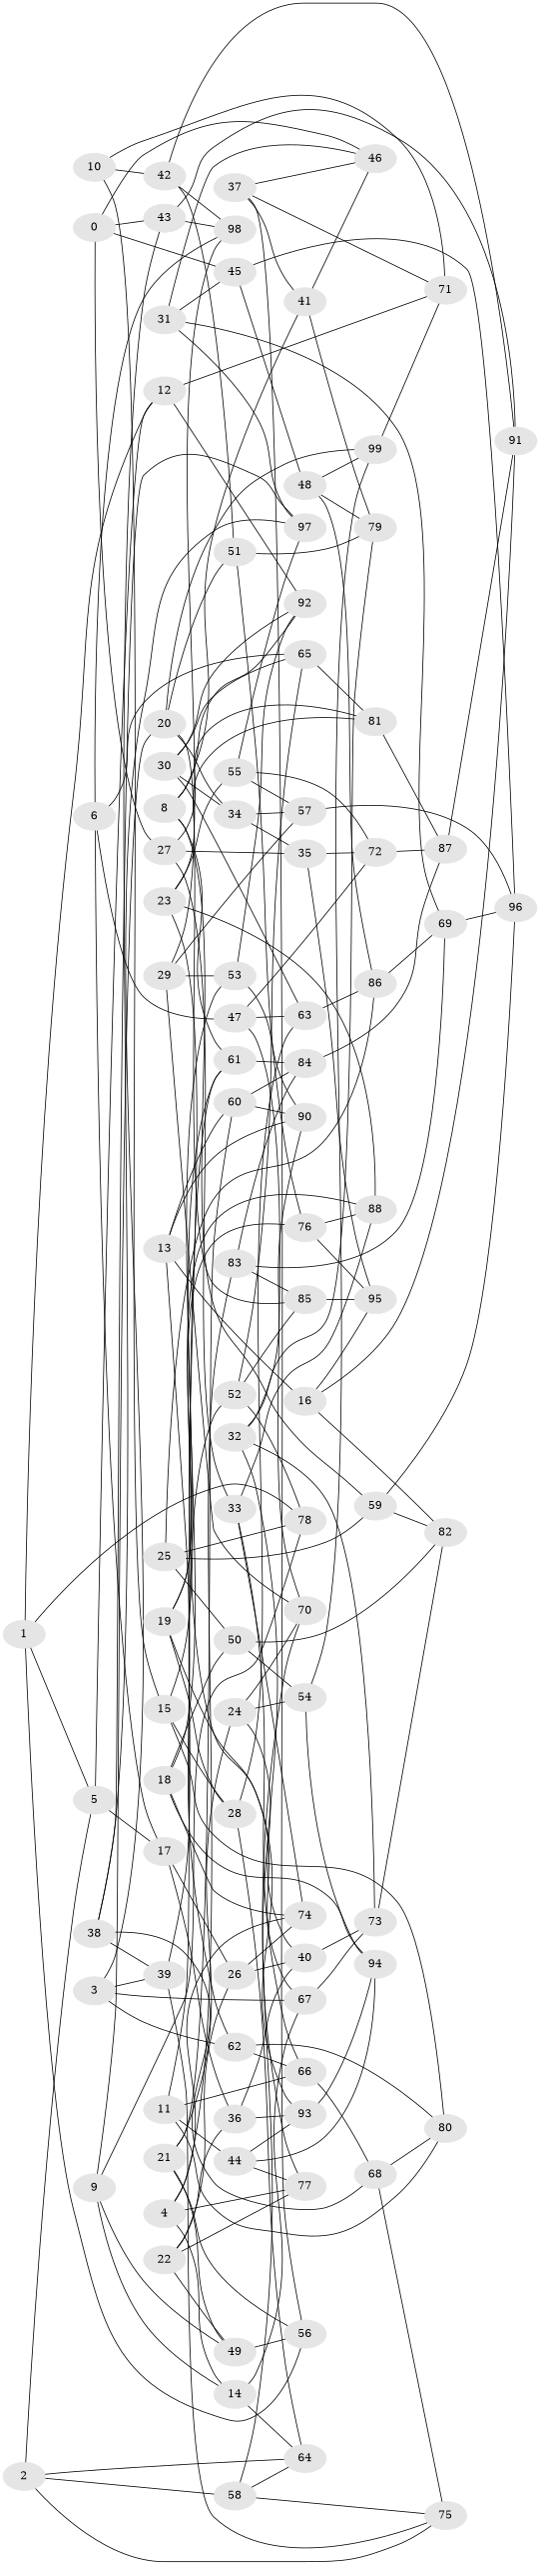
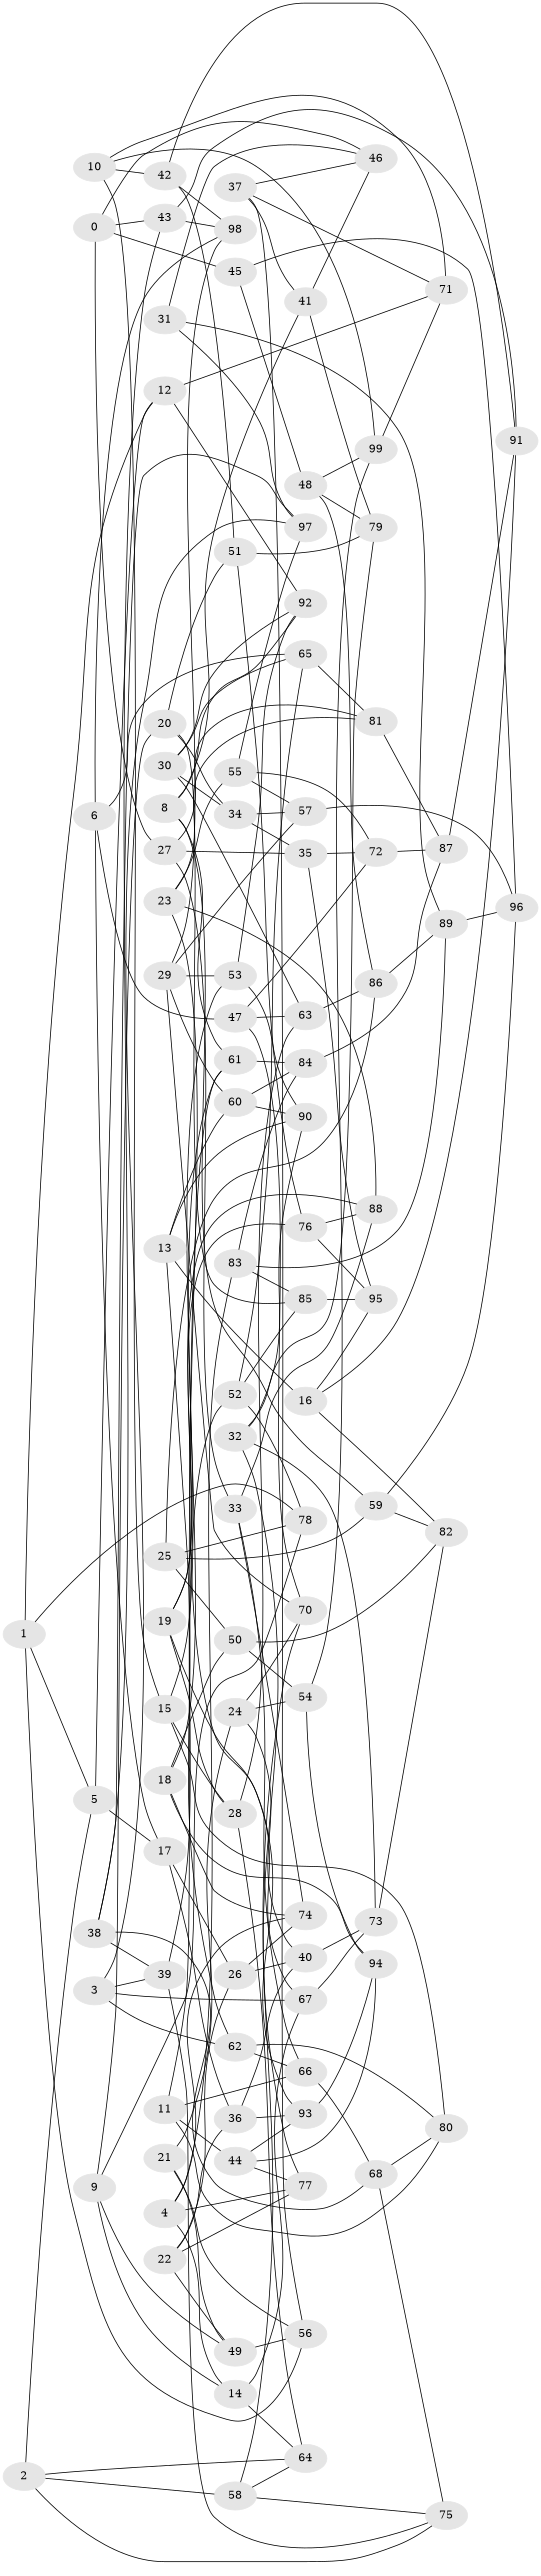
  graph {
    rankdir=LR
    node [color=gray90 style=filled]
    1
    5
    12
    56
    78
    17
    92
    71
    2
    58
    64
    75
    70
    3
    39
    62
    67
    97
    52
    66
    80
    73
    4
    14
    74
    77
    83
    85
-   89 [label=69]
+   89
    84
    26
    36
    6
    47
    65
    98
    63
    72
    81
    n40 [label=0]
    27
    43
    45
    46
    33
    35
    91
    48
    96
    8
    41
    59
    61
    79
    82
    9
    20
    49
    34
    51
    10
    15
    42
    n64 [label=99]
    28
    53
    11
    44
    94
    93
    68
    13
    16
    60
    90
    95
    40
    18
    50
    54
    19
    76
    88
    57
    21
    24
    22
    23
    55
    87
    25
    86
    29
    30
    31
    32
    37
    38
    1 -- 5
    1 -- 12
    1 -- 56
    1 -- 78
    5 -- 12
    5 -- 17
    12 -- 92
    12 -- 71
    17 -- 26
    17 -- 36
    2 -- 5
    2 -- 58
    2 -- 64
    2 -- 75
    58 -- 64
    58 -- 75
    58 -- 70
    3 -- 39
    3 -- 62
    3 -- 67
    3 -- 97
    39 -- 75
    39 -- 52
    62 -- 66
    62 -- 80
    67 -- 73
    52 -- 78
    52 -- 85
    52 -- 65
    66 -- 68
    73 -- 82
    4 -- 14
    4 -- 74
    4 -- 77
    4 -- 83
    14 -- 64
    14 -- 67
    83 -- 85
    83 -- 89
    83 -- 84
    85 -- 95
    89 -- 96
    84 -- 87
    26 -- 74
    26 -- 40
    36 -- 93
    36 -- 40
    6 -- 17
    6 -- 47
    6 -- 65
    6 -- 98
    47 -- 70
    47 -- 63
    47 -- 72
    65 -- 81
    63 -- 86
    72 -- 87
    81 -- 87
    n40 -- 27
    n40 -- 43
    n40 -- 45
    n40 -- 46
    27 -- 81
    27 -- 33
    27 -- 35
    43 -- 98
    43 -- 91
    45 -- 48
    45 -- 96
    33 -- 66
    33 -- 74
    33 -- 88
    35 -- 72
    35 -- 95
    48 -- 79
    48 -- n64
    48 -- 86
    8 -- 92
    8 -- 41
    8 -- 59
    8 -- 61
    41 -- 46
    41 -- 79
    59 -- 96
    59 -- 82
    61 -- 84
    9 -- 78
    9 -- 14
    9 -- 20
    9 -- 49
    20 -- 85
    20 -- 34
    20 -- 51
    49 -- 56
    34 -- 35
    34 -- 57
    51 -- 79
    51 -- 76
    10 -- 71
    10 -- 15
    10 -- 42
-   20 -- n64
+   10 -- n64
    15 -- 80
    15 -- 28
    15 -- 53
    42 -- 98
    42 -- 91
    42 -- 51
    n64 -- 71
    28 -- 64
    28 -- 63
    53 -- 92
    53 -- 90
    11 -- 66
    11 -- 80
    11 -- 61
    11 -- 44
    44 -- 77
    44 -- 94
    44 -- 93
    93 -- 94
    68 -- 75
    68 -- 80
    13 -- 62
    13 -- 16
    13 -- 60
    13 -- 90
    16 -- 91
    16 -- 82
    16 -- 95
    60 -- 84
    60 -- 90
    40 -- 73
    18 -- 74
    18 -- 61
    18 -- 94
    18 -- 50
    50 -- 82
    50 -- 54
    54 -- n64
    54 -- 94
    19 -- 67
    19 -- 28
    19 -- 76
    19 -- 88
    76 -- 95
    76 -- 88
    57 -- 96
    21 -- 56
    21 -- 49
-   21 -- 60
+   29 -- 60
    21 -- 24
    24 -- 70
    24 -- 40
    24 -- 54
    22 -- 77
    22 -- 26
    22 -- 36
    22 -- 49
    23 -- 81
    23 -- 93
    23 -- 88
    23 -- 55
    55 -- 97
    55 -- 72
    55 -- 57
    87 -- 91
    25 -- 78
    25 -- 59
    25 -- 50
    25 -- 86
    86 -- 89
    29 -- 70
    29 -- 98
    29 -- 53
    29 -- 57
    30 -- 92
    30 -- 65
    30 -- 63
    30 -- 34
    31 -- 97
    31 -- 89
-   31 -- 45
    31 -- 46
    32 -- 73
    32 -- 77
    32 -- 79
    32 -- 90
    37 -- 56
    37 -- 71
    37 -- 46
    37 -- 41
    38 -- 39
    38 -- 97
    38 -- 43
    38 -- 68
  }
